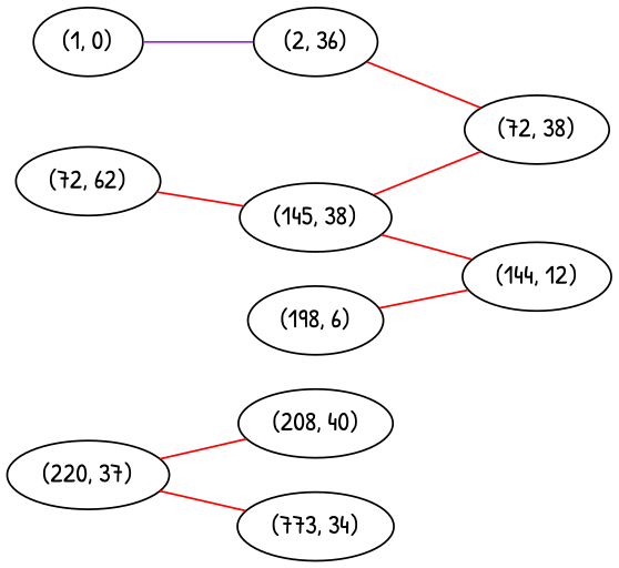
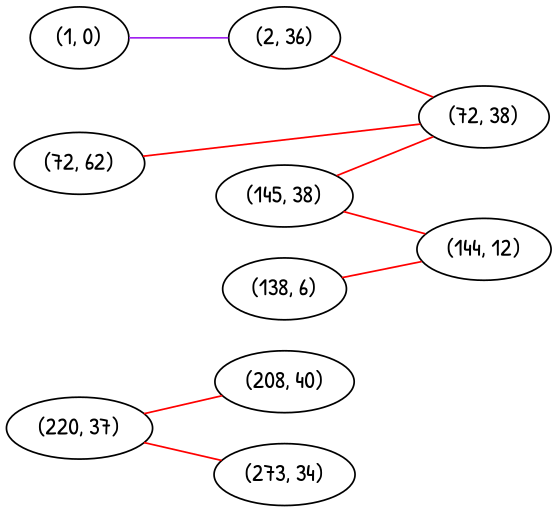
  graph {
    fontname="Patrick Hand"
    rankdir=LR
    node [fontname="Patrick Hand"]
    edge [color=red fontname="Patrick Hand" weight=1]
    n1 [label="(208, 40)"]
    "(220, 37)"
-   "(273, 34)" [label="(773, 34)"]
+   "(273, 34)"
    "(145, 38)"
    "(72, 38)"
    "(144, 12)"
    n7 [label="(1, 0)"]
    "(2, 36)"
-   "(138, 6)" [label="(198, 6)"]
+   "(138, 6)"
    "(72, 62)"
    "(220, 37)" -- n1
    "(220, 37)" -- "(273, 34)"
    "(145, 38)" -- "(72, 38)"
    "(145, 38)" -- "(144, 12)"
    n7 -- "(2, 36)" [color=purple weight=4]
    "(2, 36)" -- "(72, 38)"
    "(138, 6)" -- "(144, 12)"
-   "(72, 62)" -- "(145, 38)"
+   "(72, 62)" -- "(72, 38)"
  }
